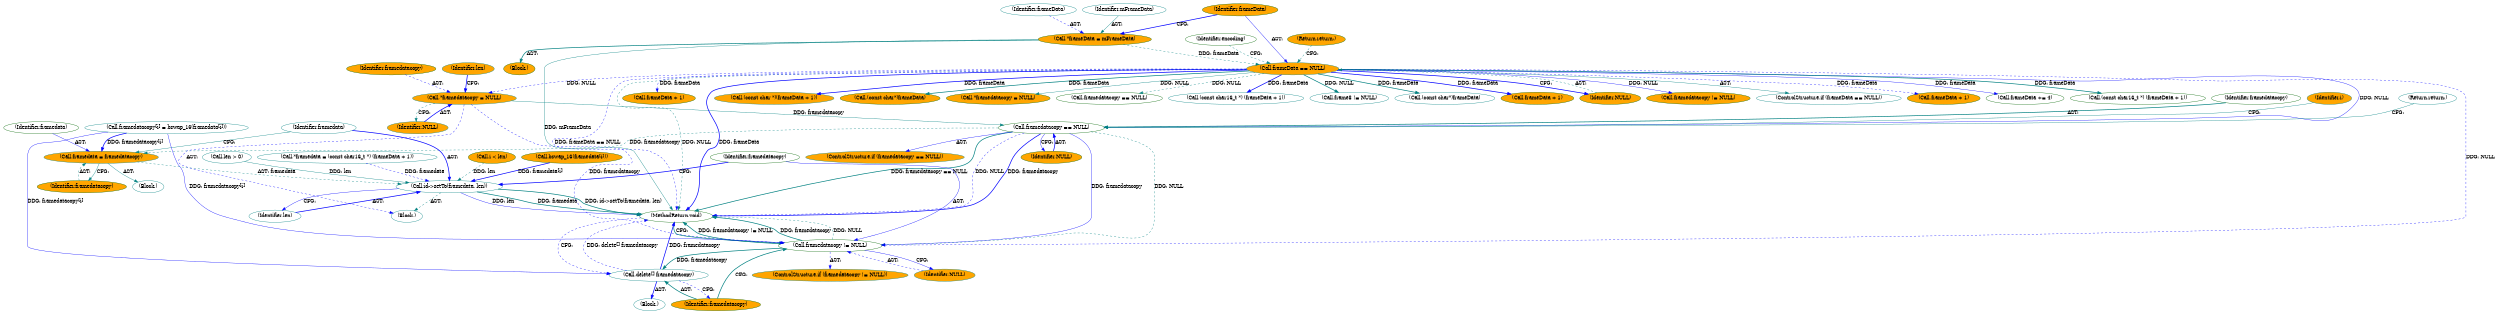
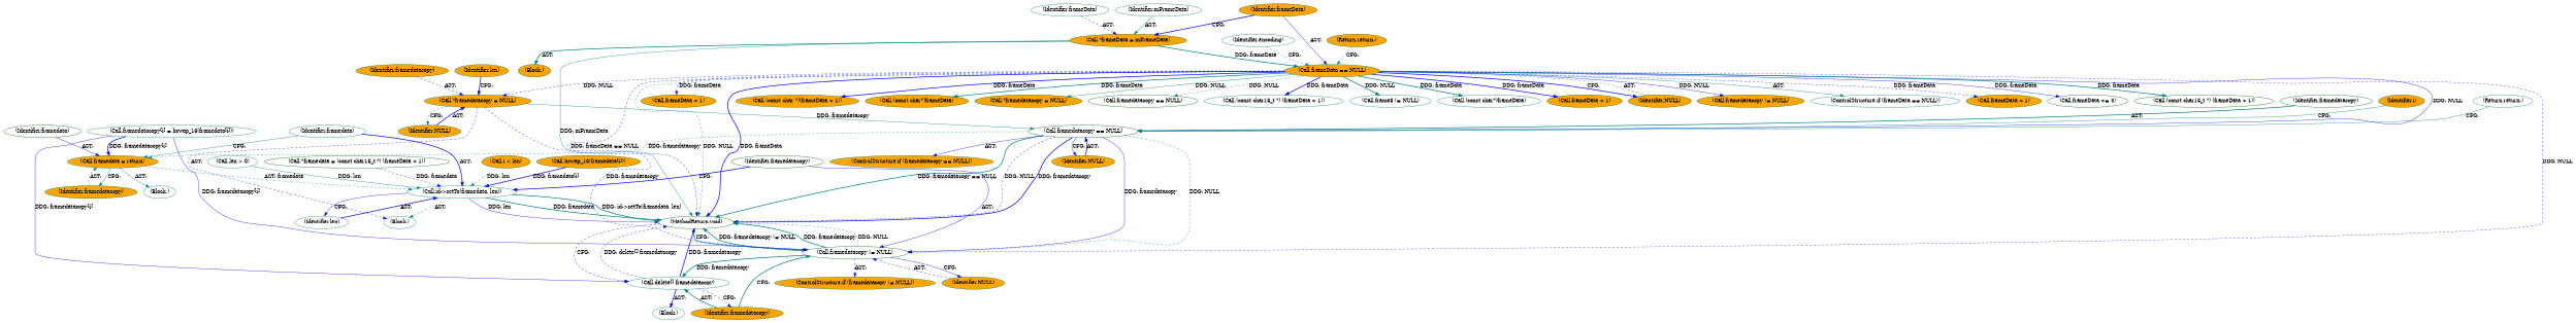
  digraph {
    node [color=darkgreen fillcolor=white style=filled]
    edge [color=blue style=bold]
    n1 [label="(Call,framedatacopy == NULL)"]
-   n2 [color=teal fillcolor=orange label="(Call,framedata = framedatacopy)"]
+   n2 [color=teal fillcolor=orange label="(Call,framedata = return)"]
    n3 [label="(Call,framedatacopy != NULL)"]
    n4 [label="(MethodReturn,void)"]
    n5 [fillcolor=orange label="(Identifier,NULL)"]
    n6 [color=teal fillcolor=orange label="(ControlStructure,if (framedatacopy == NULL))"]
    n7 [color=teal label="(Call,id->setTo(framedata, len))"]
    n8 [color=teal label="(Block,)"]
    n9 [fillcolor=orange label="(Identifier,framedatacopy)"]
    n10 [color=teal label="(Call,delete[] framedatacopy)"]
    n11 [color=teal fillcolor=orange label="(Identifier,NULL)"]
    n12 [color=teal fillcolor=orange label="(ControlStructure,if (framedatacopy != NULL))"]
    n13 [color=teal fillcolor=orange label="(Call,*framedatacopy = NULL)"]
    n14 [color=teal fillcolor=orange label="(Identifier,NULL)"]
    n15 [color=teal label="(Block,)"]
    n16 [color=teal fillcolor=orange label="(Call,frameData == NULL)"]
    n17 [fillcolor=orange label="(Call,frameData + 1)"]
    n18 [color=teal fillcolor=orange label="(Call,(const char *)(frameData + 1))"]
    n19 [fillcolor=orange label="(Call,(const char*)frameData)"]
    n20 [fillcolor=orange label="(Call,*framedatacopy = NULL)"]
    n21 [label="(Call,framedatacopy == NULL)"]
    n22 [color=teal label="(Call,(const char16_t *) (frameData + 1))"]
    n23 [color=teal label="(Call,frame8 != NULL)"]
    n24 [color=teal label="(Call,(const char*)frameData)"]
    n25 [fillcolor=orange label="(Call,frameData + 1)"]
    n26 [fillcolor=orange label="(Identifier,NULL)"]
    n27 [fillcolor=orange label="(Call,framedatacopy != NULL)"]
    n28 [color=teal label="(ControlStructure,if (frameData == NULL))"]
    n29 [fillcolor=orange label="(Call,frameData + 1)"]
    n30 [label="(Call,frameData += 4)"]
    n31 [label="(Call,(const char16_t *) (frameData + 1))"]
    n32 [fillcolor=orange label="(Call,*frameData = mFrameData)"]
    n33 [fillcolor=orange label="(Block,)"]
    n34 [color=teal label="(Identifier,mFrameData)"]
    n35 [color=teal label="(Identifier,len)"]
    n36 [color=teal label="(Block,)"]
    n37 [fillcolor=orange label="(Identifier,framedatacopy)"]
    n38 [fillcolor=orange label="(Identifier,framedatacopy)"]
    n39 [color=teal label="(Identifier,framedata)"]
    n40 [color=teal fillcolor=orange label="(Identifier,len)"]
    n41 [fillcolor=orange label="(Identifier,frameData)"]
    n42 [color=teal label="(Identifier,frameData)"]
    n43 [fillcolor=orange label="(Return,return;)"]
    n44 [fillcolor=orange label="(Call,bswap_16(framedata[i]))"]
    n45 [color=teal label="(Call,len > 0)"]
-   n46 [color=teal label="(Call,*framedata = (const char16_t *) (frameData + 1))"]
+   n46 [label="(Call,*framedata = (const char16_t *) (frameData + 1))"]
    n47 [label="(Identifier,framedatacopy)"]
    n48 [color=teal fillcolor=orange label="(Identifier,i)"]
    n49 [color=teal label="(Return,return;)"]
    n50 [label="(Identifier,framedatacopy)"]
    n51 [color=teal label="(Call,framedatacopy[i] = bswap_16(framedata[i]))"]
-   n52 [label="(Identifier,encoding)"]
+   n52 [color=teal label="(Identifier,encoding)"]
    n53 [fillcolor=orange label="(Call,i < len)"]
    n54 [label="(Identifier,framedata)"]
    n1 -> n2 [color=teal label="DDG: framedatacopy" style=dashed]
    n1 -> n3 [label="DDG: framedatacopy" style=solid]
    n1 -> n3 [color=teal label="DDG: NULL" style=dashed]
    n1 -> n4 [color=teal label="DDG: framedatacopy == NULL"]
    n1 -> n4 [label="DDG: NULL" style=dashed]
    n1 -> n4 [label="DDG: framedatacopy"]
    n1 -> n5 [label="CFG: " style=solid]
    n1 -> n6 [label="AST: " style=solid]
    n2 -> n7 [color=teal label="AST: framedata" style=dashed]
    n2 -> n8 [color=teal label="AST: " style=solid]
    n2 -> n9 [color=teal label="CFG: " style=solid]
    n3 -> n4 [color=teal label="DDG: framedatacopy != NULL"]
    n3 -> n4 [color=teal label="DDG: framedatacopy"]
    n3 -> n4 [color=teal label="DDG: NULL" style=dashed]
    n3 -> n10 [color=teal label="DDG: framedatacopy"]
    n3 -> n11 [label="CFG: " style=solid]
    n3 -> n12 [label="AST: " style=dashed]
    n4 -> n3 [color=teal label="CFG: "]
    n4 -> n10 [label="CFG: " style=dashed]
    n5 -> n1 [label="AST: "]
    n7 -> n4 [label="DDG: len" style=solid]
    n7 -> n4 [color=teal label="DDG: framedata"]
    n7 -> n4 [color=teal label="DDG: id->setTo(framedata, len)"]
    n7 -> n15 [color=teal label="AST: " style=dashed]
    n7 -> n35 [label="CFG: " style=solid]
    n9 -> n2 [color=teal label="AST: " style=dashed]
    n10 -> n4 [label="DDG: delete[] framedatacopy" style=dashed]
    n10 -> n4 [label="DDG: framedatacopy"]
    n10 -> n36 [label="AST: "]
    n10 -> n37 [label="CFG: " style=dashed]
    n11 -> n3 [label="AST: " style=dashed]
    n13 -> n1 [color=teal label="DDG: framedatacopy" style=solid]
    n13 -> n3 [label="DDG: framedatacopy" style=dashed]
    n13 -> n14 [color=teal label="CFG: " style=dashed]
    n13 -> n15 [label="AST: " style=dashed]
    n14 -> n13 [label="AST: "]
    n16 -> n1 [label="DDG: NULL" style=solid]
    n16 -> n3 [label="DDG: NULL" style=dashed]
    n16 -> n4 [label="DDG: frameData"]
    n16 -> n4 [color=teal label="DDG: NULL" style=dashed]
    n16 -> n4 [label="DDG: frameData == NULL" style=dashed]
    n16 -> n13 [label="DDG: NULL" style=dashed]
    n16 -> n17 [label="DDG: frameData" style=dashed]
    n16 -> n18 [label="DDG: frameData"]
    n16 -> n19 [color=teal label="DDG: frameData"]
    n16 -> n20 [color=teal label="DDG: NULL" style=solid]
    n16 -> n21 [color=teal label="DDG: NULL" style=dashed]
    n16 -> n22 [label="DDG: frameData"]
    n16 -> n23 [color=teal label="DDG: NULL"]
    n16 -> n24 [color=teal label="DDG: frameData"]
    n16 -> n25 [label="DDG: frameData"]
    n16 -> n26 [label="CFG: "]
    n16 -> n27 [label="DDG: NULL" style=solid]
    n16 -> n28 [color=teal label="AST: " style=solid]
    n16 -> n29 [label="DDG: frameData" style=dashed]
    n16 -> n30 [label="DDG: frameData" style=solid]
    n16 -> n31 [color=teal label="DDG: frameData"]
    n26 -> n16 [color=teal label="AST: " style=dashed]
    n32 -> n4 [color=teal label="DDG: mFrameData" style=solid]
-   n32 -> n16 [color=teal label="DDG: frameData" style=dashed]
+   n32 -> n16 [color=teal label="DDG: frameData"]
    n32 -> n33 [color=teal label="AST: "]
    n34 -> n32 [color=teal label="AST: " style=solid]
    n35 -> n7 [label="AST: "]
    n37 -> n3 [color=teal label="CFG: "]
    n37 -> n10 [color=teal label="AST: "]
    n38 -> n13 [label="AST: " style=dashed]
    n39 -> n2 [color=teal label="CFG: " style=solid]
    n39 -> n7 [label="AST: "]
    n40 -> n13 [label="CFG: "]
    n41 -> n16 [label="AST: " style=solid]
    n41 -> n32 [label="CFG: "]
    n42 -> n32 [label="AST: " style=dashed]
    n43 -> n16 [color=teal label="CFG: " style=dashed]
    n44 -> n7 [label="DDG: framedata[i]"]
    n45 -> n7 [color=teal label="DDG: len" style=solid]
    n46 -> n7 [label="DDG: framedata" style=dashed]
    n47 -> n1 [color=teal label="AST: "]
    n48 -> n1 [color=teal label="CFG: " style=solid]
    n49 -> n1 [color=teal label="CFG: " style=solid]
    n50 -> n3 [label="AST: " style=solid]
    n50 -> n7 [label="CFG: "]
    n51 -> n2 [label="DDG: framedatacopy[i]"]
    n51 -> n3 [label="DDG: framedatacopy[i]" style=solid]
    n51 -> n10 [label="DDG: framedatacopy[i]" style=solid]
    n52 -> n16 [color=teal label="CFG: " style=dashed]
    n53 -> n7 [color=teal label="DDG: len" style=dashed]
    n54 -> n2 [label="AST: " style=solid]
  }
